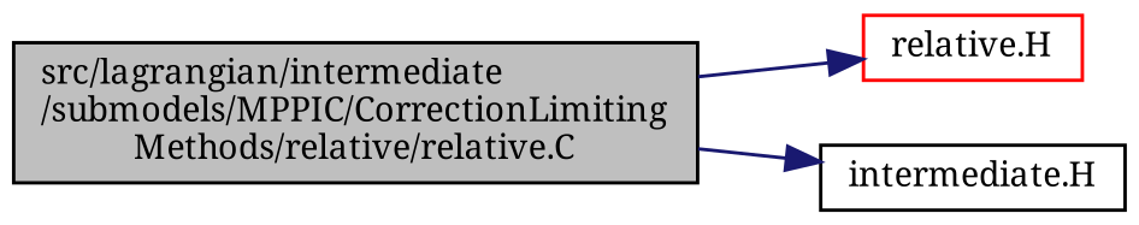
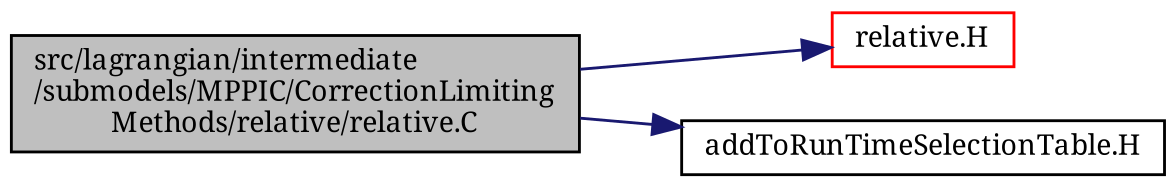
  digraph {
    rankdir=LR
    fontname="Noto Serif"
    node [color=black fontname="Noto Serif" fontsize=10 shape=record]
    edge [color=midnightblue fontname="Noto Serif" fontsize=10 labelfontname=Helvetica labelfontsize=10 style=solid]
    n1 [fillcolor=grey75 fontcolor=black height=0.2 label="src/lagrangian/intermediate\l/submodels/MPPIC/CorrectionLimiting\lMethods/relative/relative.C" style=filled width=0.4]
    n2 [color=red height=0.2 label="relative.H" width=0.4]
-   n3 [height=0.2 label="intermediate.H" width=0.4]
+   n3 [height=0.2 label="addToRunTimeSelectionTable.H" width=0.4]
    n1 -> n2
    n1 -> n3
  }
